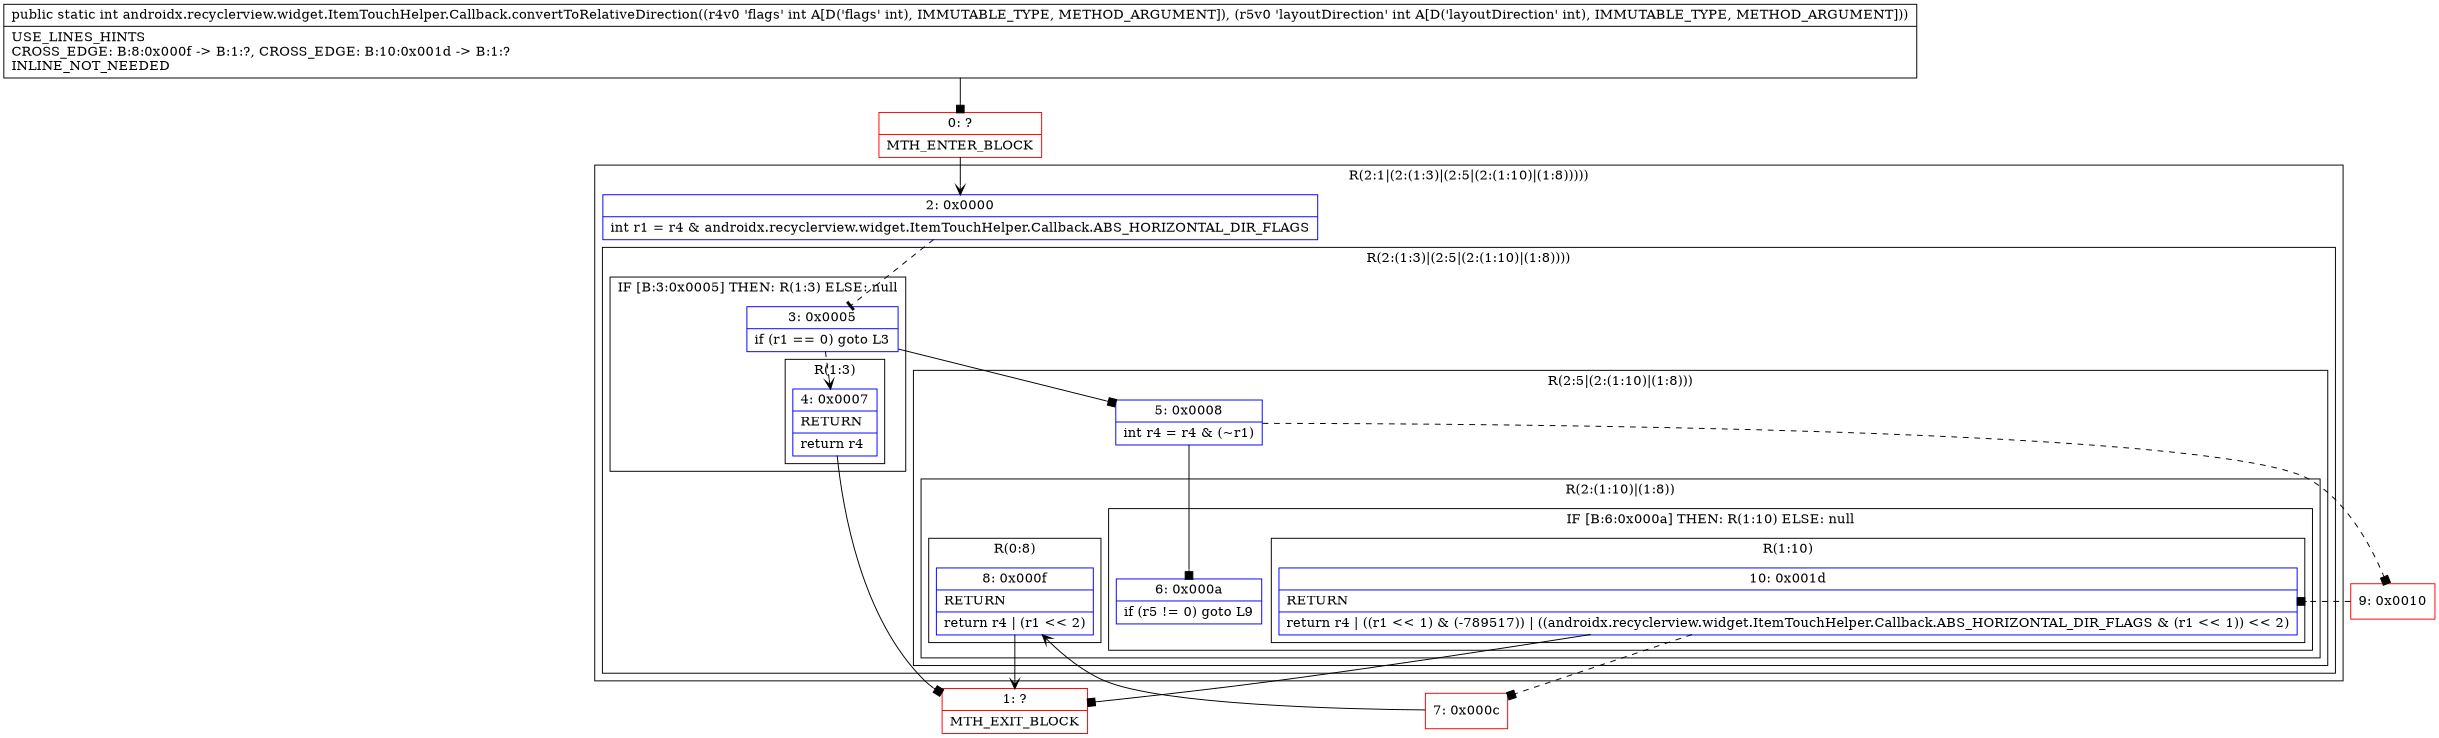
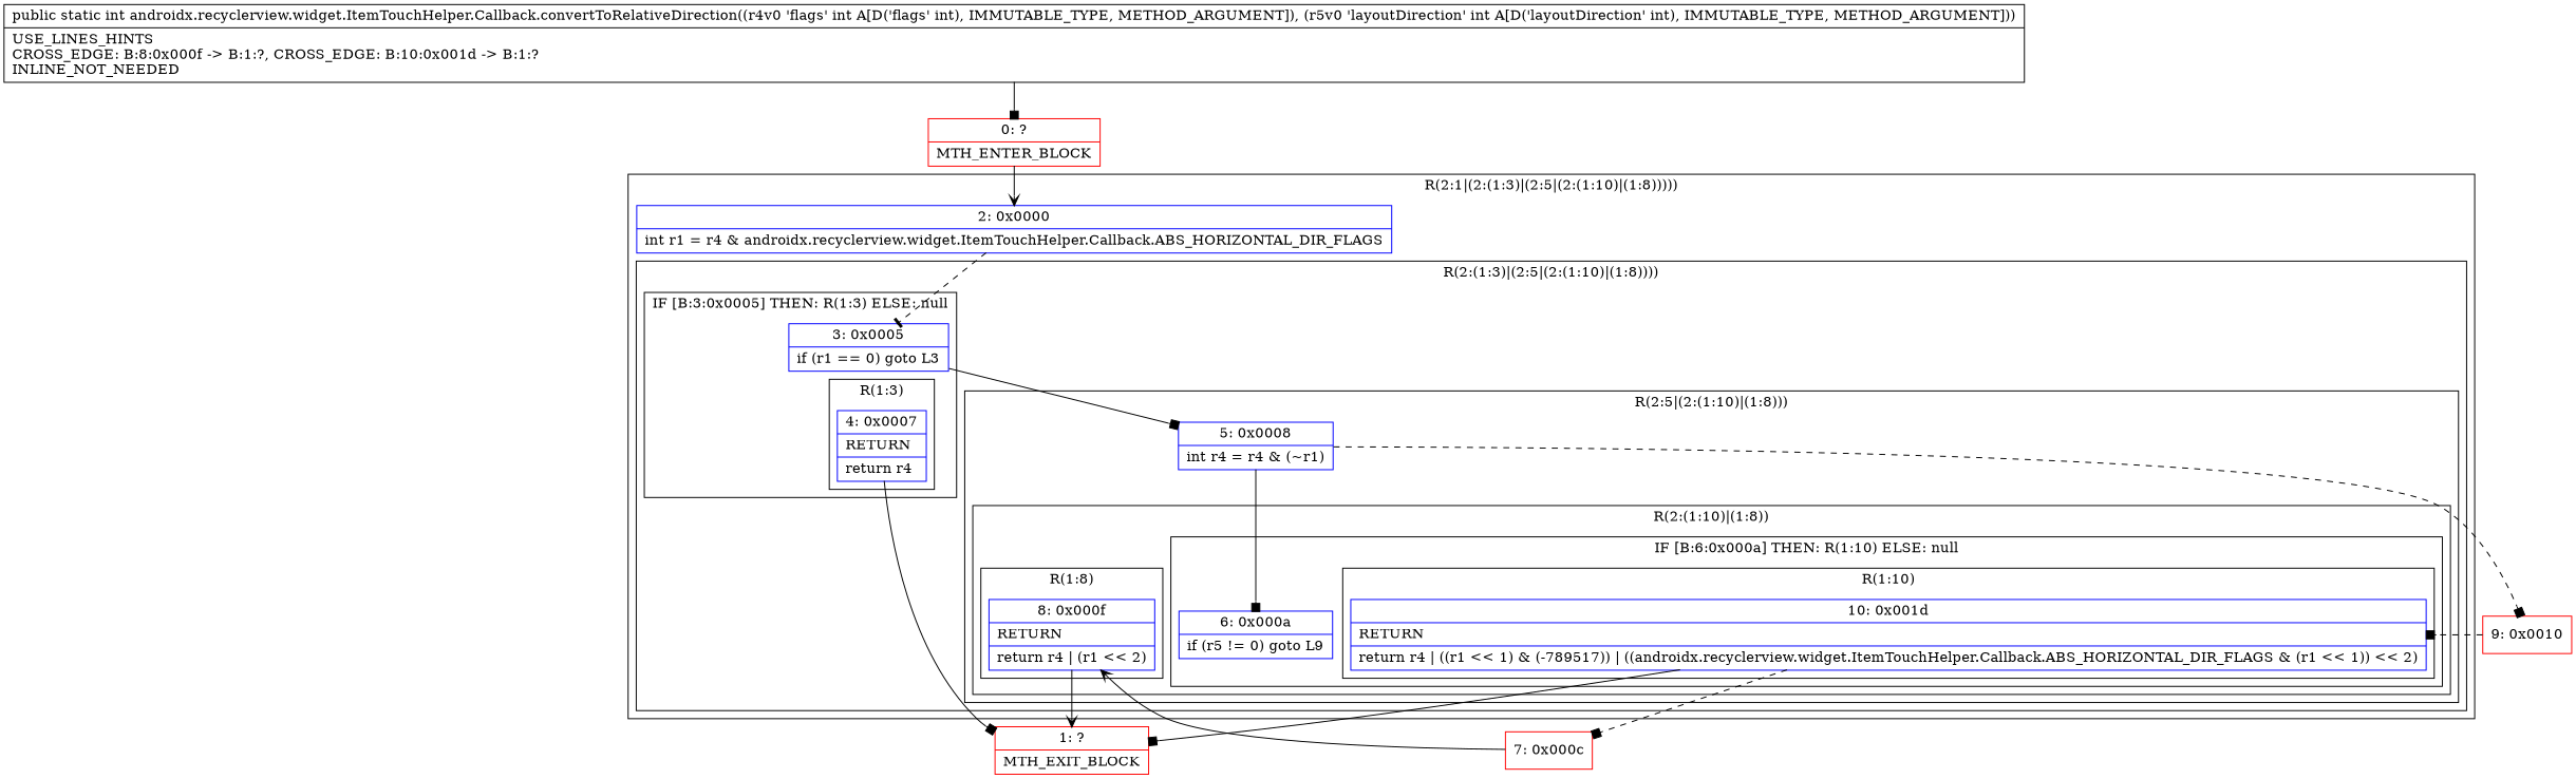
  digraph {
    node [color=blue shape=record]
    edge [arrowhead=box style=solid]
    n1 [label="{4\:\ 0x0007|RETURN\l|return r4\l}"]
    n2 [label="{3\:\ 0x0005|if (r1 == 0) goto L3\l}"]
    n3 [label="{10\:\ 0x001d|RETURN\l|return r4 \| ((r1 \<\< 1) & (\-789517)) \| ((androidx.recyclerview.widget.ItemTouchHelper.Callback.ABS_HORIZONTAL_DIR_FLAGS & (r1 \<\< 1)) \<\< 2)\l}"]
    n4 [label="{6\:\ 0x000a|if (r5 != 0) goto L9\l}"]
    n5 [label="{8\:\ 0x000f|RETURN\l|return r4 \| (r1 \<\< 2)\l}"]
    n6 [label="{5\:\ 0x0008|int r4 = r4 & (~r1)\l}"]
    n7 [label="{2\:\ 0x0000|int r1 = r4 & androidx.recyclerview.widget.ItemTouchHelper.Callback.ABS_HORIZONTAL_DIR_FLAGS\l}"]
    n8 [color=red label="{1\:\ ?|MTH_EXIT_BLOCK\l}"]
    n9 [color=red label="{7\:\ 0x000c}"]
    n10 [color=red label="{9\:\ 0x0010}"]
    n11 [color=red label="{0\:\ ?|MTH_ENTER_BLOCK\l}"]
    n12 [label="{public static int androidx.recyclerview.widget.ItemTouchHelper.Callback.convertToRelativeDirection((r4v0 'flags' int A[D('flags' int), IMMUTABLE_TYPE, METHOD_ARGUMENT]), (r5v0 'layoutDirection' int A[D('layoutDirection' int), IMMUTABLE_TYPE, METHOD_ARGUMENT]))  | USE_LINES_HINTS\lCROSS_EDGE: B:8:0x000f \-\> B:1:?, CROSS_EDGE: B:10:0x001d \-\> B:1:?\lINLINE_NOT_NEEDED\l}" color=""]
    subgraph cluster_1 {
      label="R(2:1|(2:(1:3)|(2:5|(2:(1:10)|(1:8)))))"
      n7
      subgraph cluster_2 {
        label="R(2:(1:3)|(2:5|(2:(1:10)|(1:8))))"
        subgraph cluster_3 {
          label="IF [B:3:0x0005] THEN: R(1:3) ELSE: null"
          n2
          subgraph cluster_4 {
            label="R(1:3)"
            n1
          }
        }
        subgraph cluster_5 {
          label="R(2:5|(2:(1:10)|(1:8)))"
          n6
          subgraph cluster_6 {
            label="R(2:(1:10)|(1:8))"
            subgraph cluster_7 {
              label="IF [B:6:0x000a] THEN: R(1:10) ELSE: null"
              n4
              subgraph cluster_8 {
                label="R(1:10)"
                n3
              }
            }
            subgraph cluster_9 {
-             label="R(0:8)"
+             label="R(1:8)"
              n5
            }
          }
        }
      }
    }
    n1 -> n8
-   n2 -> n1 [arrowhead=vee style=dashed]
    n2 -> n6
    n3 -> n8
    n3 -> n9 [style=dashed]
    n5 -> n8 [arrowhead=vee]
    n6 -> n4
    n6 -> n10 [style=dashed]
    n7 -> n2 [arrowhead=tee style=dashed]
    n9 -> n5 [arrowhead=vee]
    n10 -> n3 [style=dashed]
    n11 -> n7 [arrowhead=vee]
    n12 -> n11
  }
